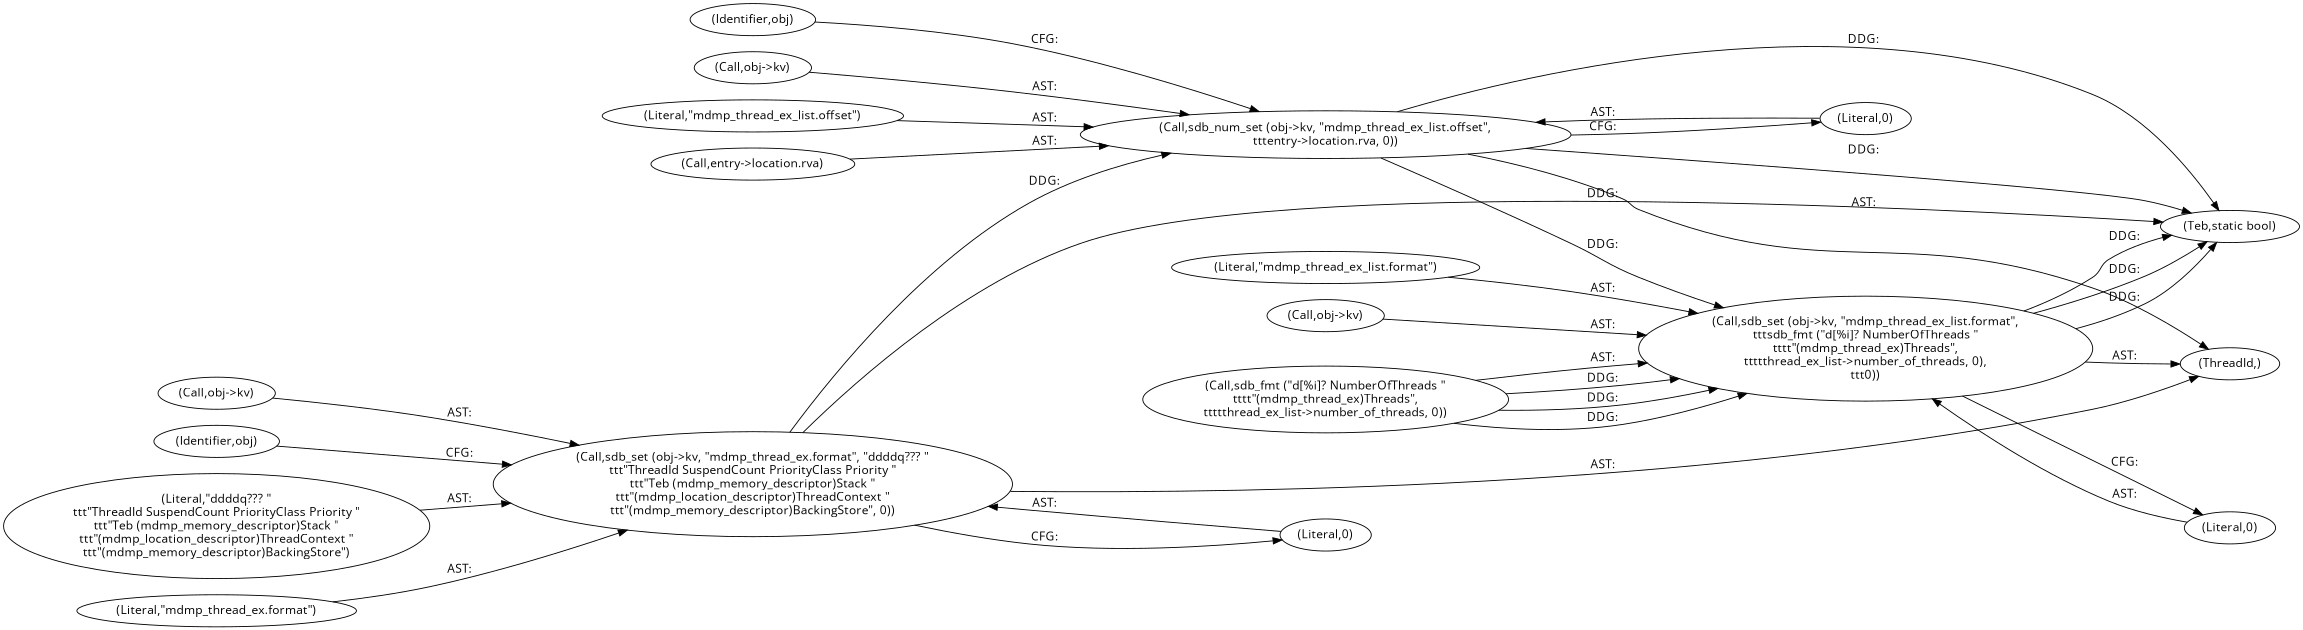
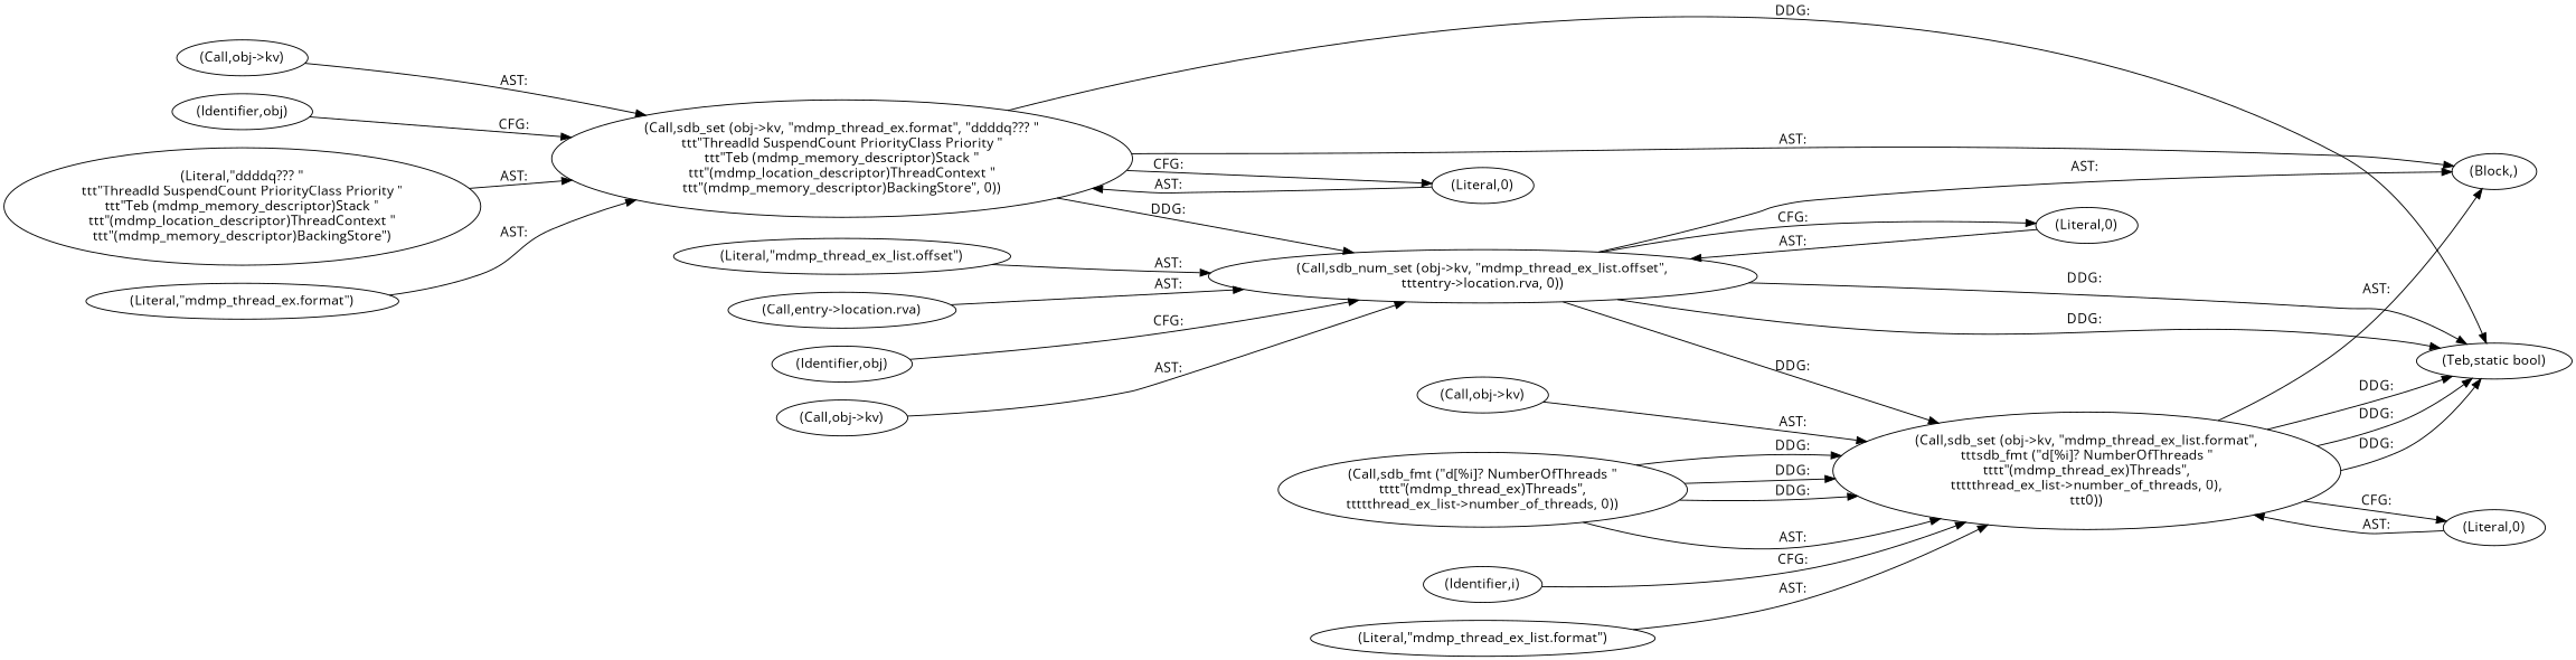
  digraph {
    fontname="Open Sans"
    rankdir=LR
    node [fontname="Open Sans"]
    edge [fontname="Open Sans"]
    n1 [label="(Call,sdb_num_set (obj->kv, \"mdmp_thread_ex_list.offset\",\n\t\t\tentry->location.rva, 0))"]
    n2 [label="(Call,sdb_set (obj->kv, \"mdmp_thread_ex_list.format\",\n\t\t\tsdb_fmt (\"d[%i]? NumberOfThreads \"\n\t\t\t\t\"(mdmp_thread_ex)Threads\",\n\t\t\t\tthread_ex_list->number_of_threads, 0),\n\t\t\t0))"]
    n3 [label="(Literal,0)"]
    n4 [label="(Teb,static bool)"]
-   n5 [label="(ThreadId,)"]
+   n5 [label="(Block,)"]
    n6 [label="(Literal,0)"]
    n7 [label="(Call,sdb_set (obj->kv, \"mdmp_thread_ex.format\", \"ddddq??? \"\n\t\t\t\"ThreadId SuspendCount PriorityClass Priority \"\n\t\t\t\"Teb (mdmp_memory_descriptor)Stack \"\n\t\t\t\"(mdmp_location_descriptor)ThreadContext \"\n\t\t\t\"(mdmp_memory_descriptor)BackingStore\", 0))"]
    n8 [label="(Literal,0)"]
    n9 [label="(Call,obj->kv)"]
    n10 [label="(Identifier,obj)"]
    n11 [label="(Call,obj->kv)"]
    n12 [label="(Literal,\"ddddq??? \"\n\t\t\t\"ThreadId SuspendCount PriorityClass Priority \"\n\t\t\t\"Teb (mdmp_memory_descriptor)Stack \"\n\t\t\t\"(mdmp_location_descriptor)ThreadContext \"\n\t\t\t\"(mdmp_memory_descriptor)BackingStore\")"]
    n13 [label="(Literal,\"mdmp_thread_ex_list.offset\")"]
    n14 [label="(Call,entry->location.rva)"]
    n15 [label="(Identifier,obj)"]
    n16 [label="(Literal,\"mdmp_thread_ex.format\")"]
    n17 [label="(Call,sdb_fmt (\"d[%i]? NumberOfThreads \"\n\t\t\t\t\"(mdmp_thread_ex)Threads\",\n\t\t\t\tthread_ex_list->number_of_threads, 0))"]
+   n18 [label="(Identifier,i)"]
    n19 [label="(Call,obj->kv)"]
    n20 [label="(Literal,\"mdmp_thread_ex_list.format\")"]
    n1 -> n2 [label="DDG: "]
    n1 -> n3 [label="CFG: "]
    n1 -> n4 [label="DDG: "]
    n1 -> n4 [label="DDG: "]
    n1 -> n5 [label="AST: "]
    n2 -> n4 [label="DDG: "]
    n2 -> n4 [label="DDG: "]
    n2 -> n4 [label="DDG: "]
    n2 -> n5 [label="AST: "]
    n2 -> n6 [label="CFG: "]
    n3 -> n1 [label="AST: "]
    n6 -> n2 [label="AST: "]
    n7 -> n1 [label="DDG: "]
    n7 -> n4 [label="DDG: "]
    n7 -> n5 [label="AST: "]
    n7 -> n8 [label="CFG: "]
    n8 -> n7 [label="AST: "]
    n9 -> n7 [label="AST: "]
    n10 -> n7 [label="CFG: "]
    n11 -> n2 [label="AST: "]
    n12 -> n7 [label="AST: "]
    n13 -> n1 [label="AST: "]
    n14 -> n1 [label="AST: "]
    n15 -> n1 [label="CFG: "]
    n16 -> n7 [label="AST: "]
    n17 -> n2 [label="AST: "]
    n17 -> n2 [label="DDG: "]
    n17 -> n2 [label="DDG: "]
    n17 -> n2 [label="DDG: "]
+   n18 -> n2 [label="CFG: "]
    n19 -> n1 [label="AST: "]
    n20 -> n2 [label="AST: "]
  }
